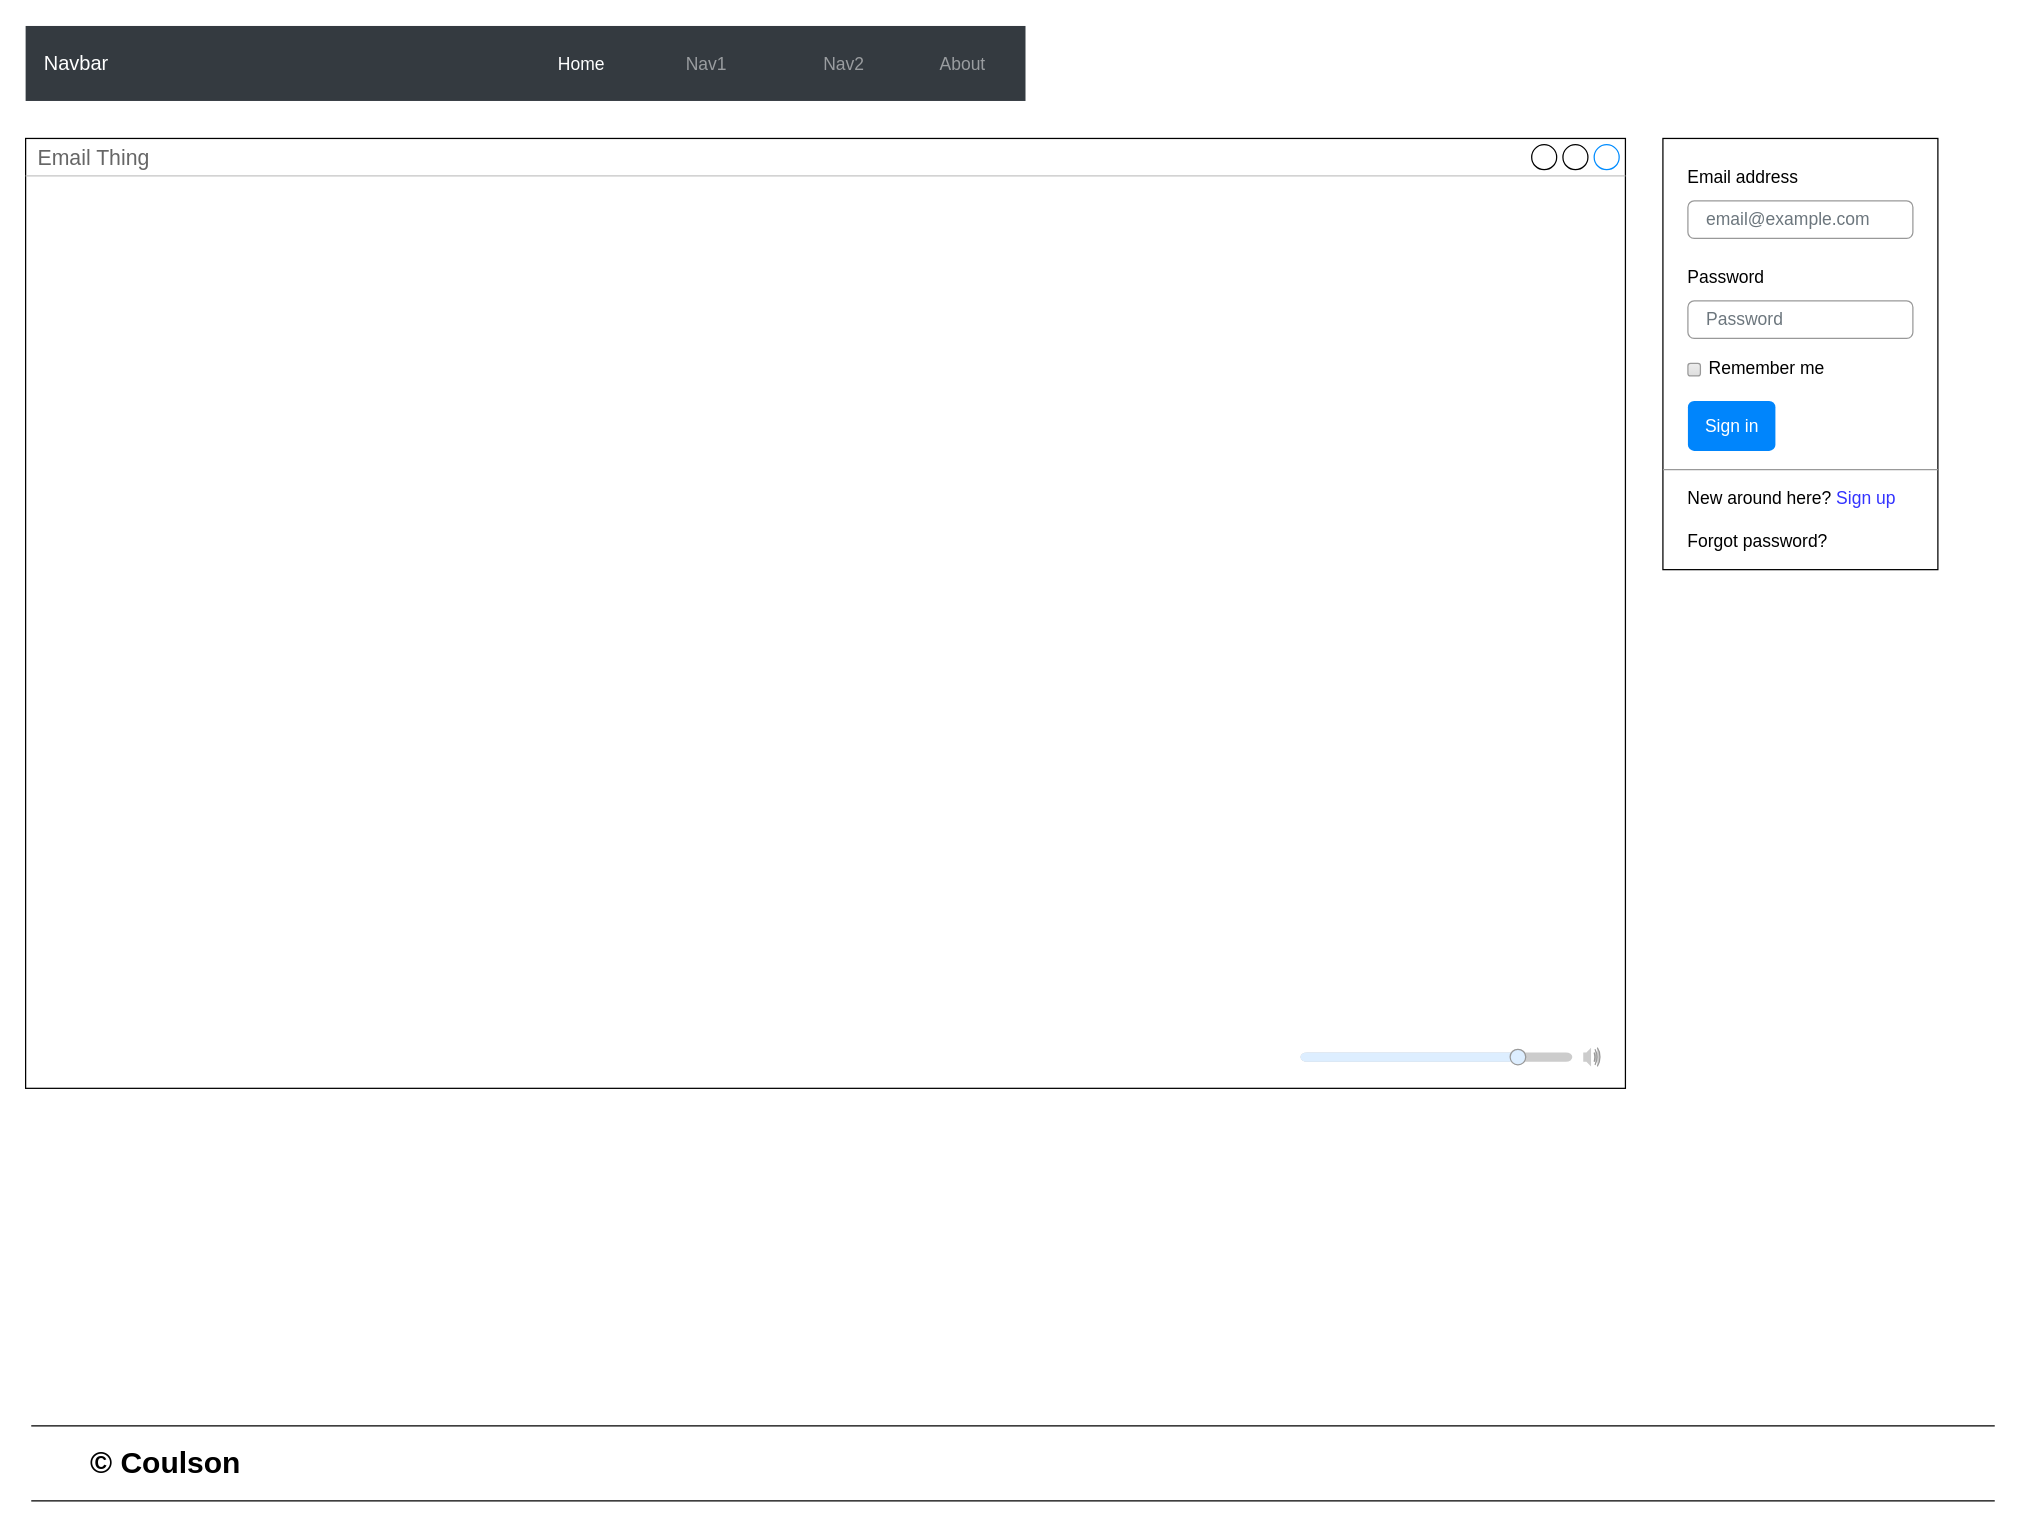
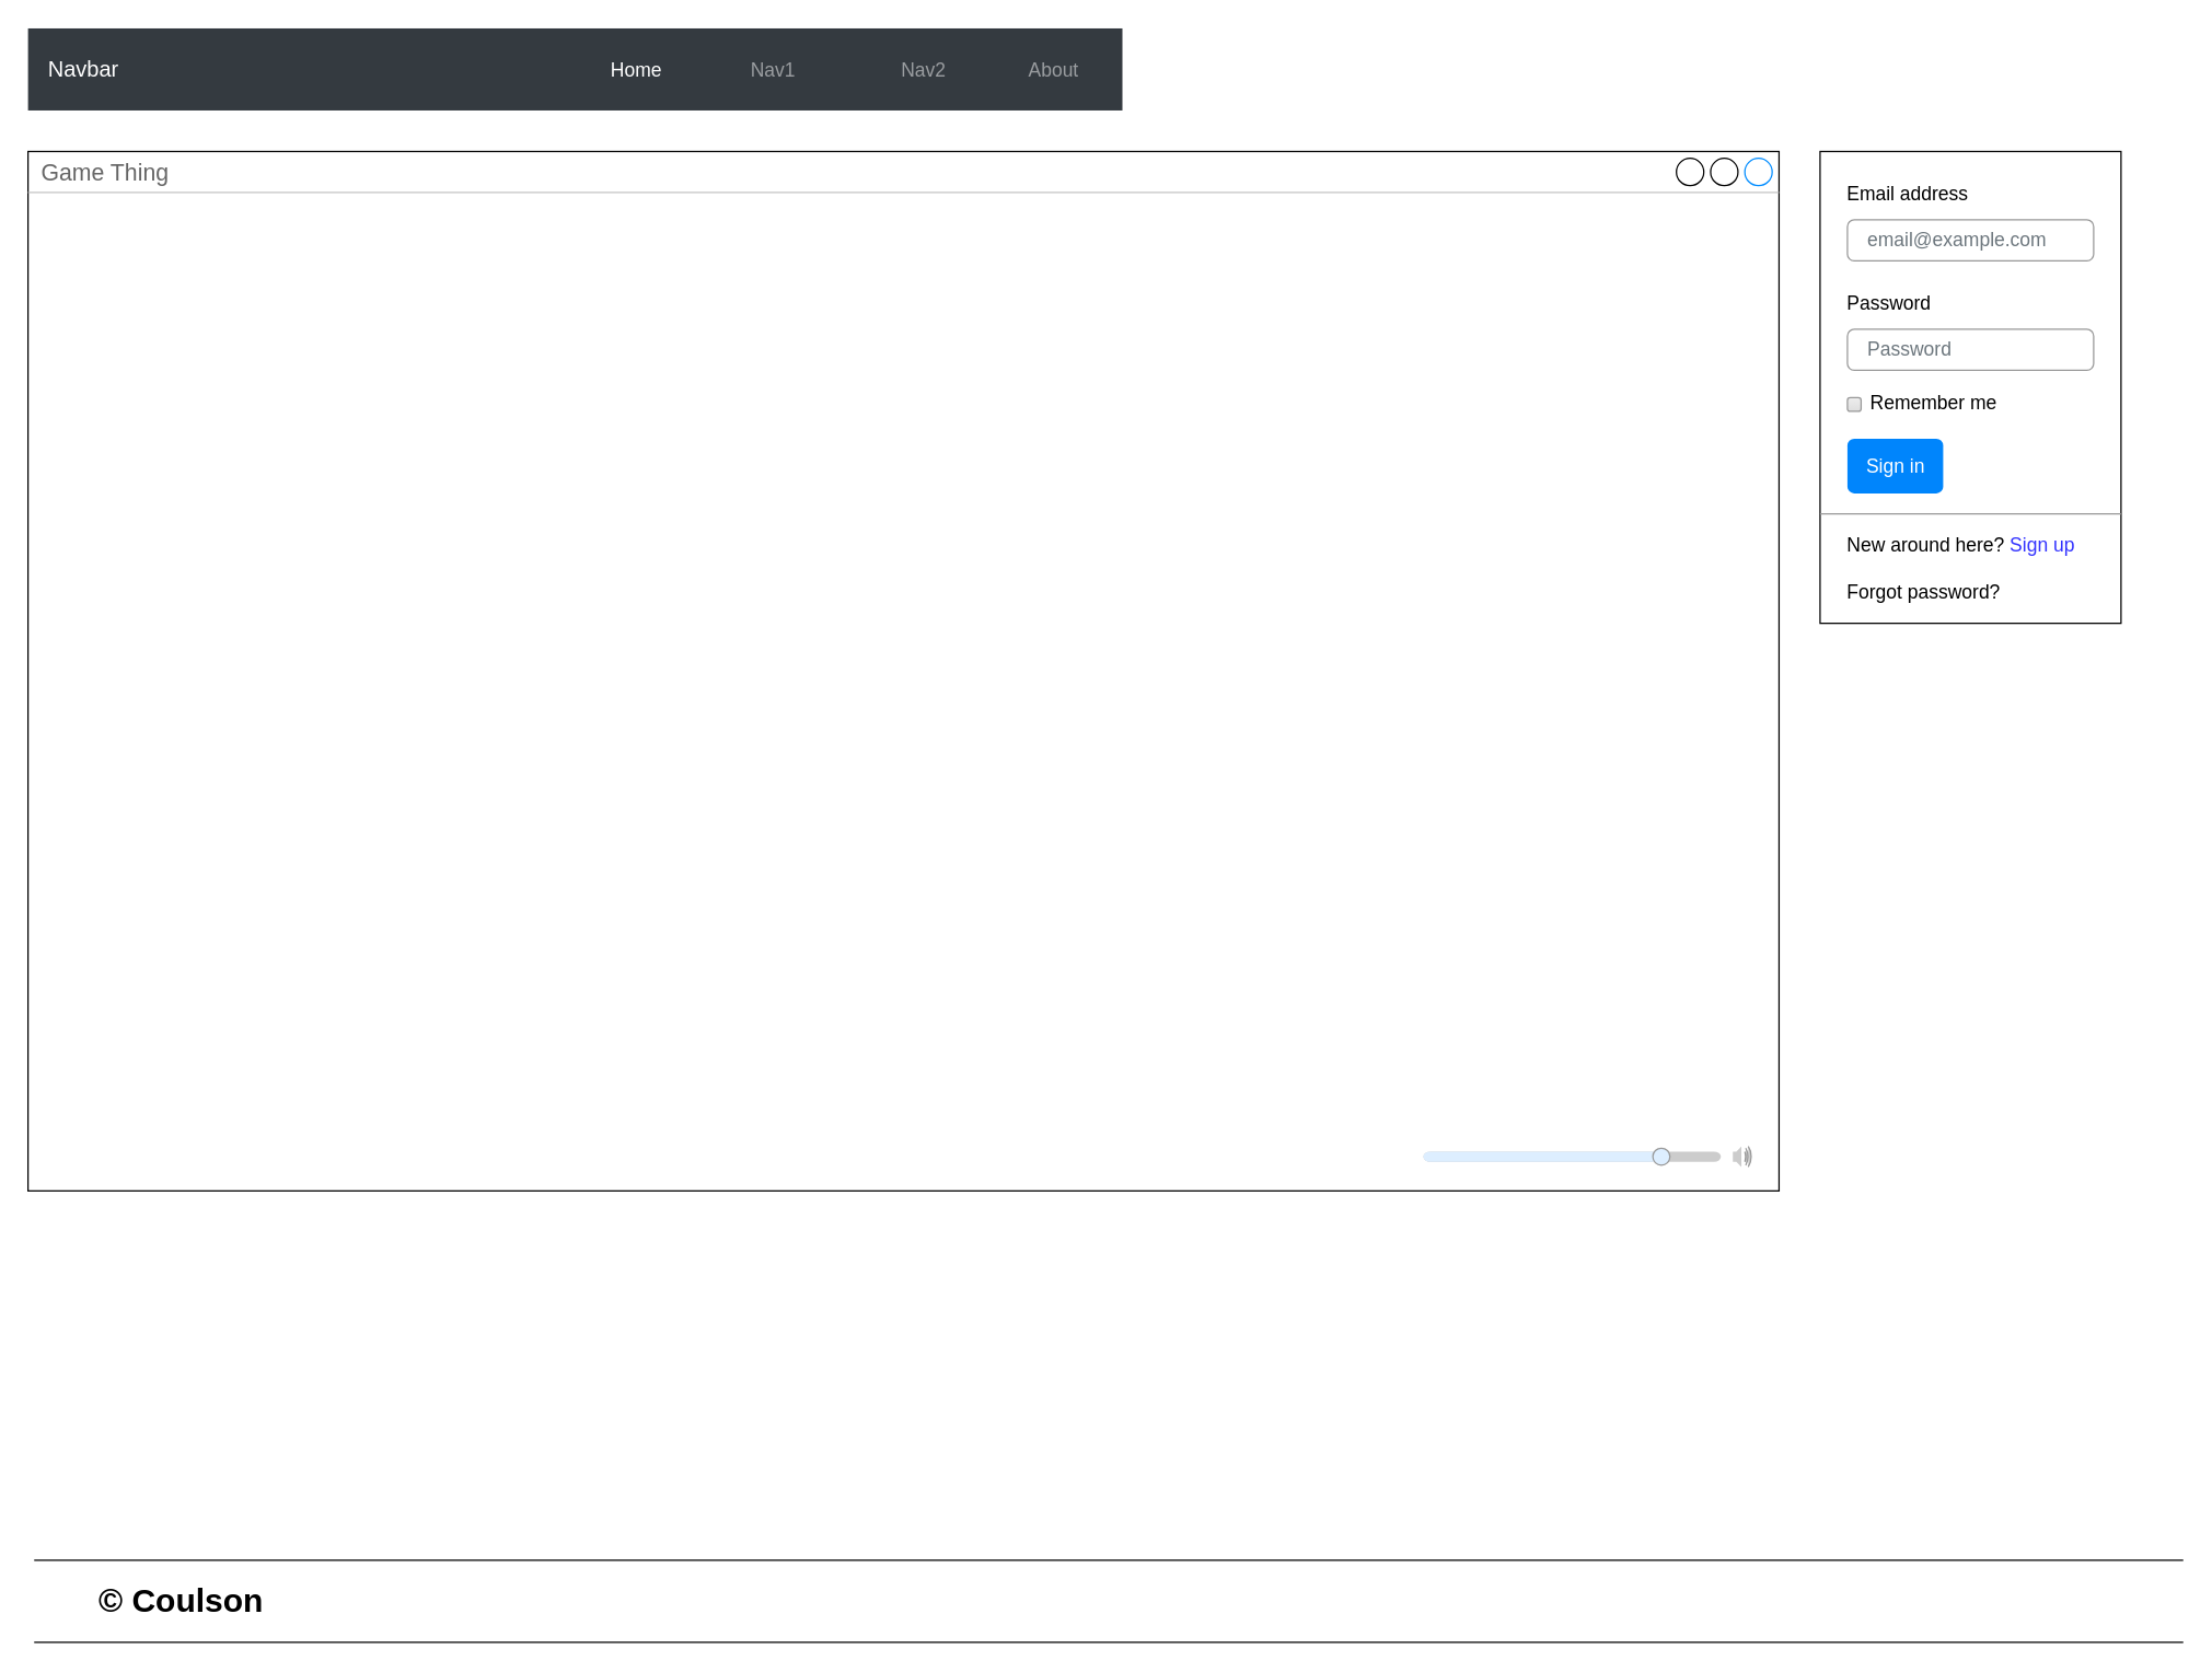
  <mxCell id="0" />
  <mxCell id="1" parent="0" />
  <mxCell id="2" value="" style="shape=partialRectangle;whiteSpace=wrap;html=1;left=0;right=0;fillColor=none;align=center;" vertex="1" parent="1"><mxGeometry x="25" y="1140" width="1570" height="60" as="geometry" /></mxCell>
- <mxCell id="3" value="Email Thing&lt;br&gt;" style="strokeWidth=1;shadow=0;dashed=0;align=center;html=1;shape=mxgraph.mockup.containers.window;align=left;verticalAlign=top;spacingLeft=8;strokeColor2=#008cff;strokeColor3=#c4c4c4;fontColor=#666666;mainText=;fontSize=17;labelBackgroundColor=none;glass=0;gradientColor=none;" vertex="1" parent="1"><mxGeometry x="20" y="110" width="1280" height="760" as="geometry" /></mxCell>
+ <mxCell id="3" value="Game Thing&lt;br&gt;" style="strokeWidth=1;shadow=0;dashed=0;align=center;html=1;shape=mxgraph.mockup.containers.window;align=left;verticalAlign=top;spacingLeft=8;strokeColor2=#008cff;strokeColor3=#c4c4c4;fontColor=#666666;mainText=;fontSize=17;labelBackgroundColor=none;glass=0;gradientColor=none;" vertex="1" parent="1"><mxGeometry x="20" y="110" width="1280" height="760" as="geometry" /></mxCell>
  <mxCell id="4" value="" style="html=1;shadow=0;shape=mxgraph.bootstrap.rrect;rSize=0;fillColor=#ffffff;glass=0;fontSize=16;align=center;" vertex="1" parent="1"><mxGeometry x="1330" y="110" width="220" height="345" as="geometry" /></mxCell>
  <mxCell id="5" value="Email address" style="fillColor=none;strokeColor=none;align=left;spacing=20;fontSize=14;" vertex="1" parent="4"><mxGeometry width="220" height="40" relative="1" as="geometry"><mxPoint y="10" as="offset" /></mxGeometry></mxCell>
  <mxCell id="6" value="email@example.com" style="html=1;shadow=0;dashed=0;shape=mxgraph.bootstrap.rrect;rSize=5;fillColor=none;strokeColor=#999999;align=left;spacing=15;fontSize=14;fontColor=#6C767D;" vertex="1" parent="4"><mxGeometry width="180" height="30" relative="1" as="geometry"><mxPoint x="20" y="50" as="offset" /></mxGeometry></mxCell>
  <mxCell id="7" value="Password" style="fillColor=none;strokeColor=none;align=left;spacing=20;fontSize=14;" vertex="1" parent="4"><mxGeometry width="220" height="40" relative="1" as="geometry"><mxPoint y="90" as="offset" /></mxGeometry></mxCell>
  <mxCell id="8" value="Password" style="html=1;shadow=0;dashed=0;shape=mxgraph.bootstrap.rrect;rSize=5;fillColor=none;strokeColor=#999999;align=left;spacing=15;fontSize=14;fontColor=#6C767D;" vertex="1" parent="4"><mxGeometry width="180" height="30" relative="1" as="geometry"><mxPoint x="20" y="130" as="offset" /></mxGeometry></mxCell>
  <mxCell id="9" value="Remember me" style="html=1;shadow=0;dashed=0;shape=mxgraph.bootstrap.rrect;rSize=2;fillColor=#EDEDED;strokeColor=#999999;align=left;fontSize=14;fontColor=#000000;labelPosition=right;verticalLabelPosition=middle;verticalAlign=middle;spacingLeft=5;spacingTop=-2;gradientColor=#DEDEDE;" vertex="1" parent="4"><mxGeometry width="10" height="10" relative="1" as="geometry"><mxPoint x="20" y="180" as="offset" /></mxGeometry></mxCell>
  <mxCell id="10" value="Sign in" style="html=1;shadow=0;dashed=0;shape=mxgraph.bootstrap.rrect;rSize=5;fillColor=#0085FC;strokeColor=none;align=center;fontSize=14;fontColor=#FFFFFF;" vertex="1" parent="4"><mxGeometry width="70" height="40" relative="1" as="geometry"><mxPoint x="20" y="210" as="offset" /></mxGeometry></mxCell>
  <mxCell id="11" value="" style="shape=line;strokeColor=#999999;perimeter=none;resizeWidth=1;" vertex="1" parent="4"><mxGeometry width="220" height="10" relative="1" as="geometry"><mxPoint y="260" as="offset" /></mxGeometry></mxCell>
  <mxCell id="12" value="New around here? &lt;font color=&quot;#3333ff&quot;&gt;Sign up&lt;/font&gt;&lt;br&gt;&lt;br&gt;Forgot password?" style="html=1;fillColor=none;strokeColor=none;align=left;spacing=20;fontSize=14;" vertex="1" parent="4"><mxGeometry width="220" height="60" relative="1" as="geometry"><mxPoint y="275" as="offset" /></mxGeometry></mxCell>
  <mxCell id="13" value="Navbar" style="shadow=0;dashed=0;fillColor=#343A40;strokeColor=none;fontSize=16;fontColor=#ffffff;align=left;spacing=15;html=1;" vertex="1" parent="1"><mxGeometry x="20" y="20" width="800" height="60" as="geometry" /></mxCell>
  <mxCell id="14" value="Home" style="fillColor=none;strokeColor=none;fontSize=14;fontColor=#ffffff;align=center;" vertex="1" parent="13"><mxGeometry width="70" height="40" relative="1" as="geometry"><mxPoint x="410" y="10" as="offset" /></mxGeometry></mxCell>
  <mxCell id="15" value="Nav1" style="fillColor=none;strokeColor=none;fontSize=14;fontColor=#9A9DA0;align=center;" vertex="1" parent="13"><mxGeometry width="70" height="40" relative="1" as="geometry"><mxPoint x="510" y="10" as="offset" /></mxGeometry></mxCell>
  <mxCell id="16" value="Nav2" style="fillColor=none;strokeColor=none;fontSize=14;fontColor=#9A9DA0;align=center;spacingRight=0;" vertex="1" parent="13"><mxGeometry width="90" height="40" relative="1" as="geometry"><mxPoint x="610" y="10" as="offset" /></mxGeometry></mxCell>
  <mxCell id="17" value="About" style="fillColor=none;strokeColor=none;fontSize=14;fontColor=#9A9DA0;align=center;imageAlign=left;" vertex="1" parent="13"><mxGeometry width="80" height="40" relative="1" as="geometry"><mxPoint x="710" y="10" as="offset" /></mxGeometry></mxCell>
  <mxCell id="18" value="" style="verticalLabelPosition=bottom;shadow=0;dashed=0;align=center;html=1;verticalAlign=top;strokeWidth=1;shape=mxgraph.mockup.misc.volumeSlider;barPos=80;fillColor=#cccccc;strokeColor=#999999;fillColor2=#ddeeff;" vertex="1" parent="1"><mxGeometry x="1040" y="830" width="250" height="30" as="geometry" /></mxCell>
  <mxCell id="19" value="© Coulson" style="text;strokeColor=none;fillColor=none;html=1;fontSize=24;fontStyle=1;verticalAlign=middle;align=left;" vertex="1" parent="1"><mxGeometry x="70" y="1150" width="280" height="40" as="geometry" /></mxCell>
